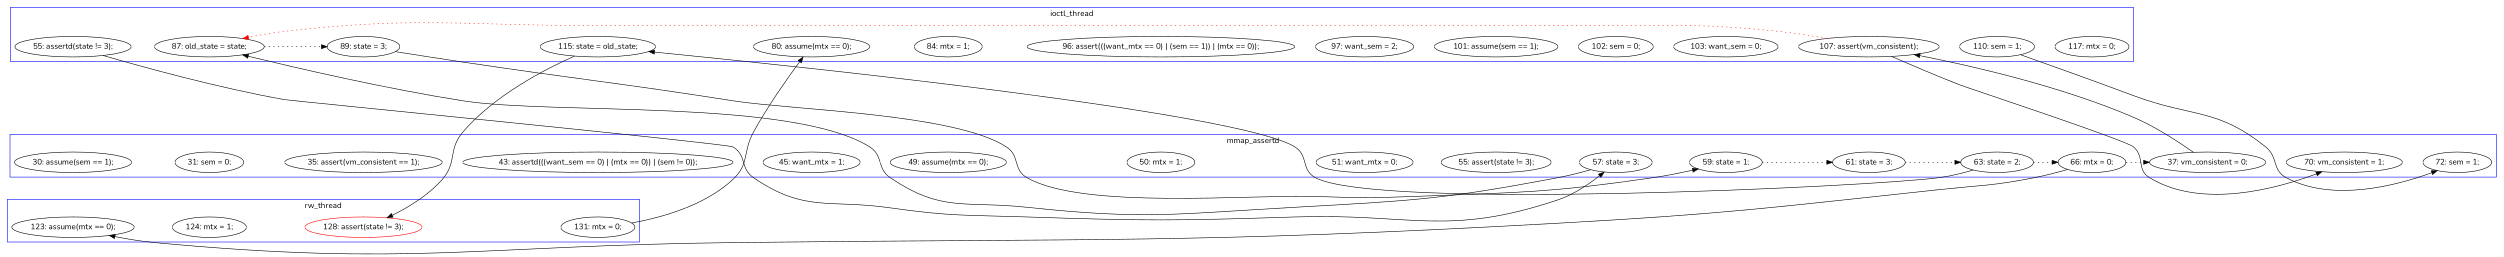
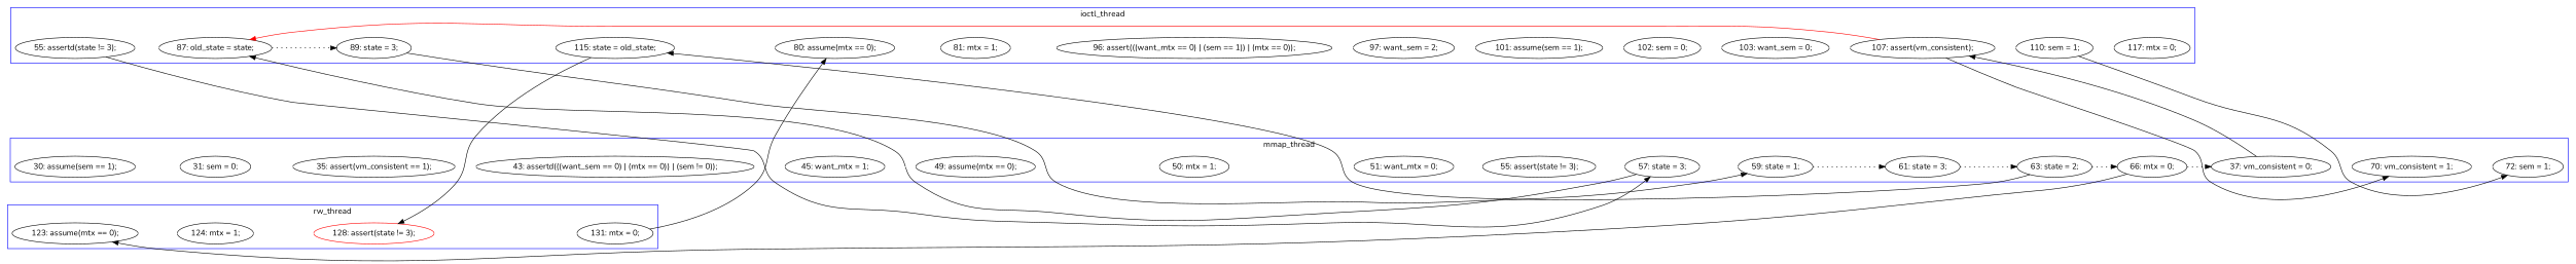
  digraph {
    fontname=Nunito
    rankdir=LR
    node [fontname=Nunito]
    edge [color=white fontname=Nunito style=solid]
    n1 [label="57: state = 3;"]
    n2 [label="30: assume(sem == 1);"]
    n3 [label="31: sem = 0;"]
    n4 [label="49: assume(mtx == 0);"]
    n5 [label="50: mtx = 1;"]
    n6 [label="51: want_mtx = 0;"]
    n7 [label="55: assert(state != 3);"]
    n8 [label="63: state = 2;"]
    n9 [label="66: mtx = 0;"]
    n10 [label="37: vm_consistent = 0;"]
    n11 [label="59: state = 1;"]
    n12 [label="61: state = 3;"]
    n13 [label="35: assert(vm_consistent == 1);"]
    n14 [label="43: assertd(((want_sem == 0) | (mtx == 0)) | (sem != 0));"]
    n15 [label="70: vm_consistent = 1;"]
    n16 [label="72: sem = 1;"]
    n17 [label="45: want_mtx = 1;"]
    n18 [color=red label="128: assert(state != 3);"]
    n19 [label="123: assume(mtx == 0);"]
    n20 [label="124: mtx = 1;"]
    n21 [label="131: mtx = 0;"]
    n22 [label="87: old_state = state;"]
    n23 [label="55: assertd(state != 3);"]
    n24 [label="115: state = old_state;"]
    n25 [label="80: assume(mtx == 0);"]
    n26 [label="97: want_sem = 2;"]
    n27 [label="101: assume(sem == 1);"]
    n28 [label="89: state = 3;"]
    n29 [label="96: assert(((want_mtx == 0) | (sem == 1)) | (mtx == 0));"]
    n30 [label="103: want_sem = 0;"]
    n31 [label="107: assert(vm_consistent);"]
-   n32 [label="84: mtx = 1;"]
+   n32 [label="81: mtx = 1;"]
    n33 [label="110: sem = 1;"]
    n34 [label="117: mtx = 0;"]
    n35 [label="102: sem = 0;"]
    subgraph cluster_1 {
      color=blue
-     label=mmap_assertd
+     label=mmap_thread
      n1
      n2
      n3
      n4
      n5
      n6
      n7
      n8
      n9
      n10
      n11
      n12
      n13
      n14
      n15
      n16
      n17
    }
    subgraph cluster_2 {
      color=blue
      label=rw_thread
      n18
      n19
      n20
      n21
    }
    subgraph cluster_3 {
      color=blue
      label=ioctl_thread
      n22
      n23
      n24
      n25
      n26
      n27
      n28
      n29
      n30
      n31
      n32
      n33
      n34
      n35
    }
    n1 -> n11
    n1 -> n22 [color=black constraint=false]
    n2 -> n3
    n3 -> n13
    n4 -> n5
    n5 -> n6
    n6 -> n7
    n7 -> n1
    n8 -> n9 [color=black style=dotted]
    n8 -> n24 [color=black constraint=false]
    n9 -> n10 [color=black style=dotted]
    n9 -> n19 [color=black constraint=false]
    n10 -> n15
    n10 -> n31 [color=black constraint=false]
    n11 -> n12 [color=black style=dotted]
    n12 -> n8 [color=black style=dotted]
    n13 -> n14
    n14 -> n17
    n15 -> n16
    n17 -> n4
    n18 -> n21
    n19 -> n20
    n20 -> n18
    n21 -> n25 [color=black constraint=false]
    n22 -> n28 [color=black style=dotted]
    n23 -> n1 [color=black constraint=false]
    n23 -> n22
    n24 -> n18 [color=black constraint=false]
    n24 -> n25
    n25 -> n32
    n26 -> n27
    n27 -> n35
    n28 -> n11 [color=black constraint=false]
    n28 -> n24
    n29 -> n26
    n30 -> n31
    n31 -> n15 [color=black constraint=false]
-   n31 -> n22 [color=red constraint=false style=dotted]
+   n31 -> n22 [color=red constraint=false]
    n31 -> n33
    n32 -> n29
    n33 -> n16 [color=black constraint=false]
    n33 -> n34
    n35 -> n30
  }
